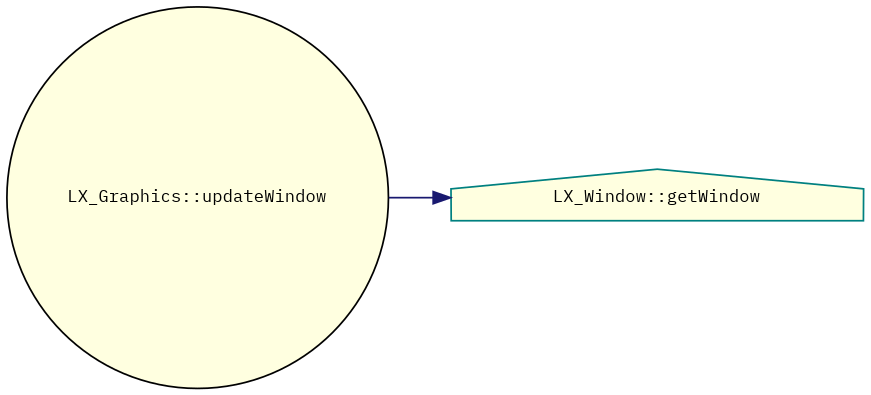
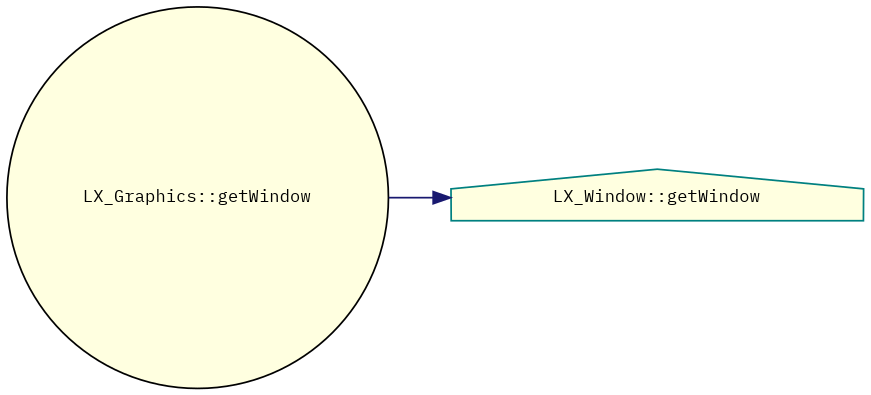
  digraph {
    rankdir=LR
    fontname="IBM Plex Mono"
    node [fillcolor=lightyellow fontname="IBM Plex Mono" fontsize=10 style=filled]
-   n1 [color=black fontcolor=black height=0.2 label="LX_Graphics::updateWindow" shape=circle width=0.4]
+   n1 [color=black fontcolor=black height=0.2 label="LX_Graphics::getWindow" shape=circle width=0.4]
    n2 [color=teal height=0.2 label="LX_Window::getWindow" shape=house width=0.4]
    n1 -> n2 [color=midnightblue fontname="IBM Plex Mono" fontsize=10 labelfontname=Helvetica labelfontsize=10 style=solid]
  }
